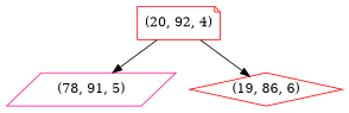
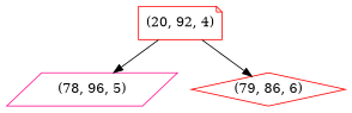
  digraph {
    node [color=red]
    "(20, 92, 4)" [shape=note]
-   "(78, 91, 5)" [color=deeppink shape=parallelogram]
-   "(79, 86, 6)" [shape=diamond label="(19, 86, 6)"]
+   "(78, 91, 5)" [color=deeppink shape=parallelogram label="(78, 96, 5)"]
+   "(79, 86, 6)" [shape=diamond]
    "(20, 92, 4)" -> "(78, 91, 5)"
    "(20, 92, 4)" -> "(79, 86, 6)"
  }
